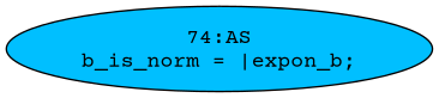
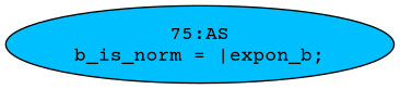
  strict digraph {
    fontname="Courier Prime"
-   n1 [ast="<pyverilog.vparser.ast.Assign object at 0x7f284bdc44d0>" def_var="['b_is_norm']" fillcolor=deepskyblue label="74:AS\nb_is_norm = |expon_b;" statements="[]" style=filled typ=Assign use_var="['expon_b']" fontname="Courier Prime"]
+   n1 [ast="<pyverilog.vparser.ast.Assign object at 0x7f284bdc44d0>" def_var="['b_is_norm']" fillcolor=deepskyblue label="75:AS\nb_is_norm = |expon_b;" statements="[]" style=filled typ=Assign use_var="['expon_b']" fontname="Courier Prime"]
  }
